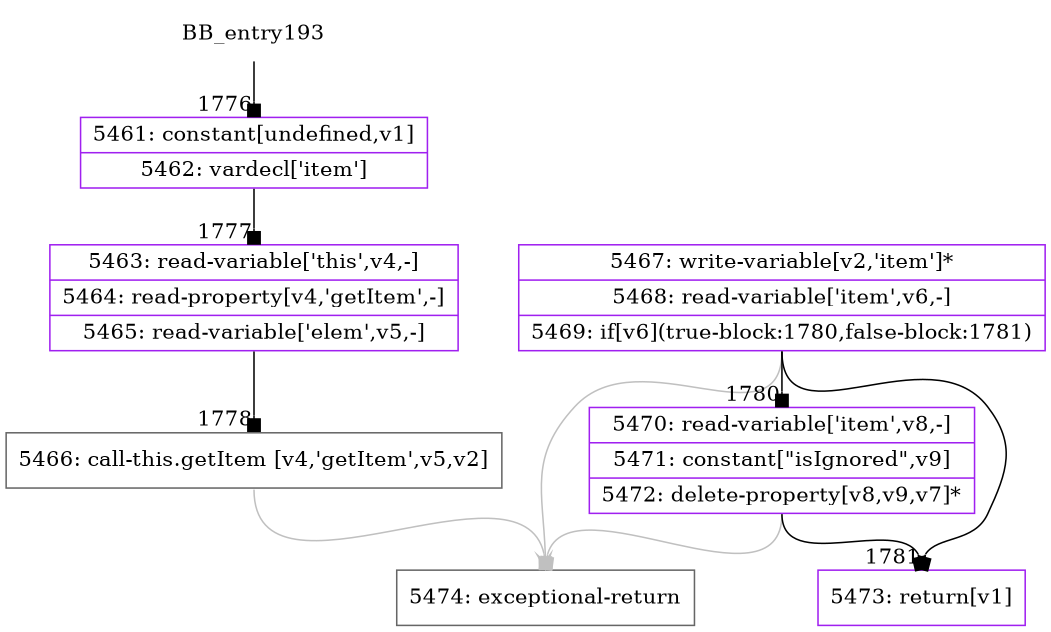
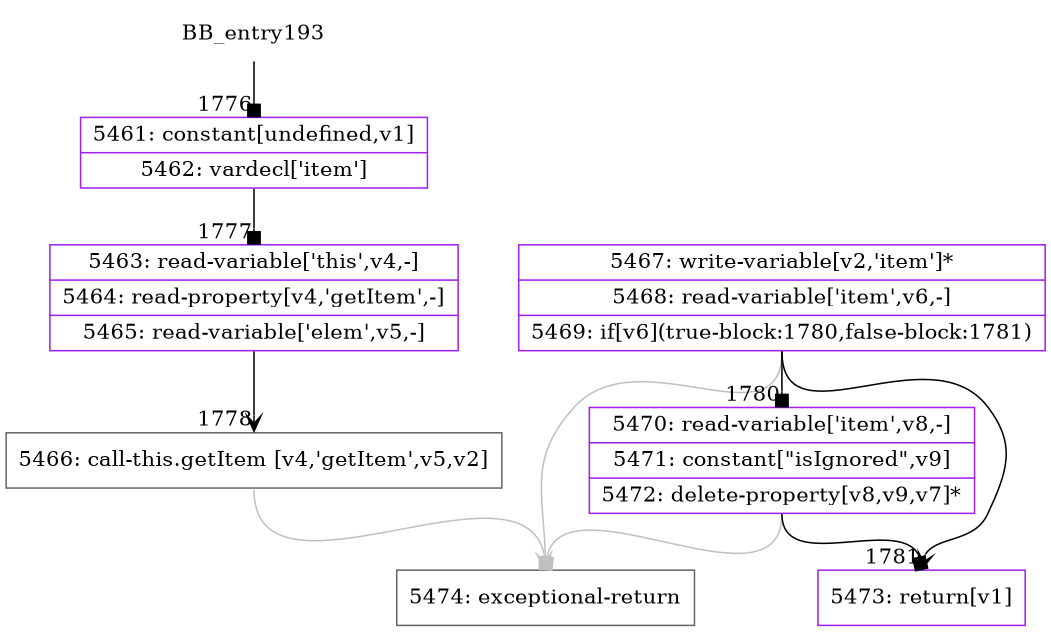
  digraph {
    rankdir=TD
    node [color=purple shape=record]
    edge [arrowhead=box headport=n tailport=s]
    n1 [color=brown label=BB_entry193 shape=none]
    n2 [label="{5461: constant[undefined,v1]|5462: vardecl['item']}"]
    n3 [label="{5463: read-variable['this',v4,-]|5464: read-property[v4,'getItem',-]|5465: read-variable['elem',v5,-]}"]
    n4 [color=gray40 label="{5466: call-this.getItem [v4,'getItem',v5,v2]}"]
    n5 [color=gray40 label="{5474: exceptional-return}"]
    n6 [label="{5467: write-variable[v2,'item']*|5468: read-variable['item',v6,-]|5469: if[v6](true-block:1780,false-block:1781)}"]
    n7 [label="{5470: read-variable['item',v8,-]|5471: constant[\"isIgnored\",v9]|5472: delete-property[v8,v9,v7]*}"]
    n8 [label="{5473: return[v1]}"]
    n1 -> n2 [headlabel="    1776"]
    n2 -> n3 [headlabel="      1777"]
-   n3 -> n4 [headlabel="      1778"]
+   n3 -> n4 [arrowhead=vee headlabel="      1778"]
    n4 -> n5 [arrowhead=vee color=gray]
    n6 -> n5 [color=gray]
    n6 -> n7 [headlabel="      1780"]
-   n6 -> n8 [headlabel="      1781"]
+   n6 -> n8 [arrowhead=vee headlabel="      1781"]
    n7 -> n5 [color=gray]
    n7 -> n8
  }
